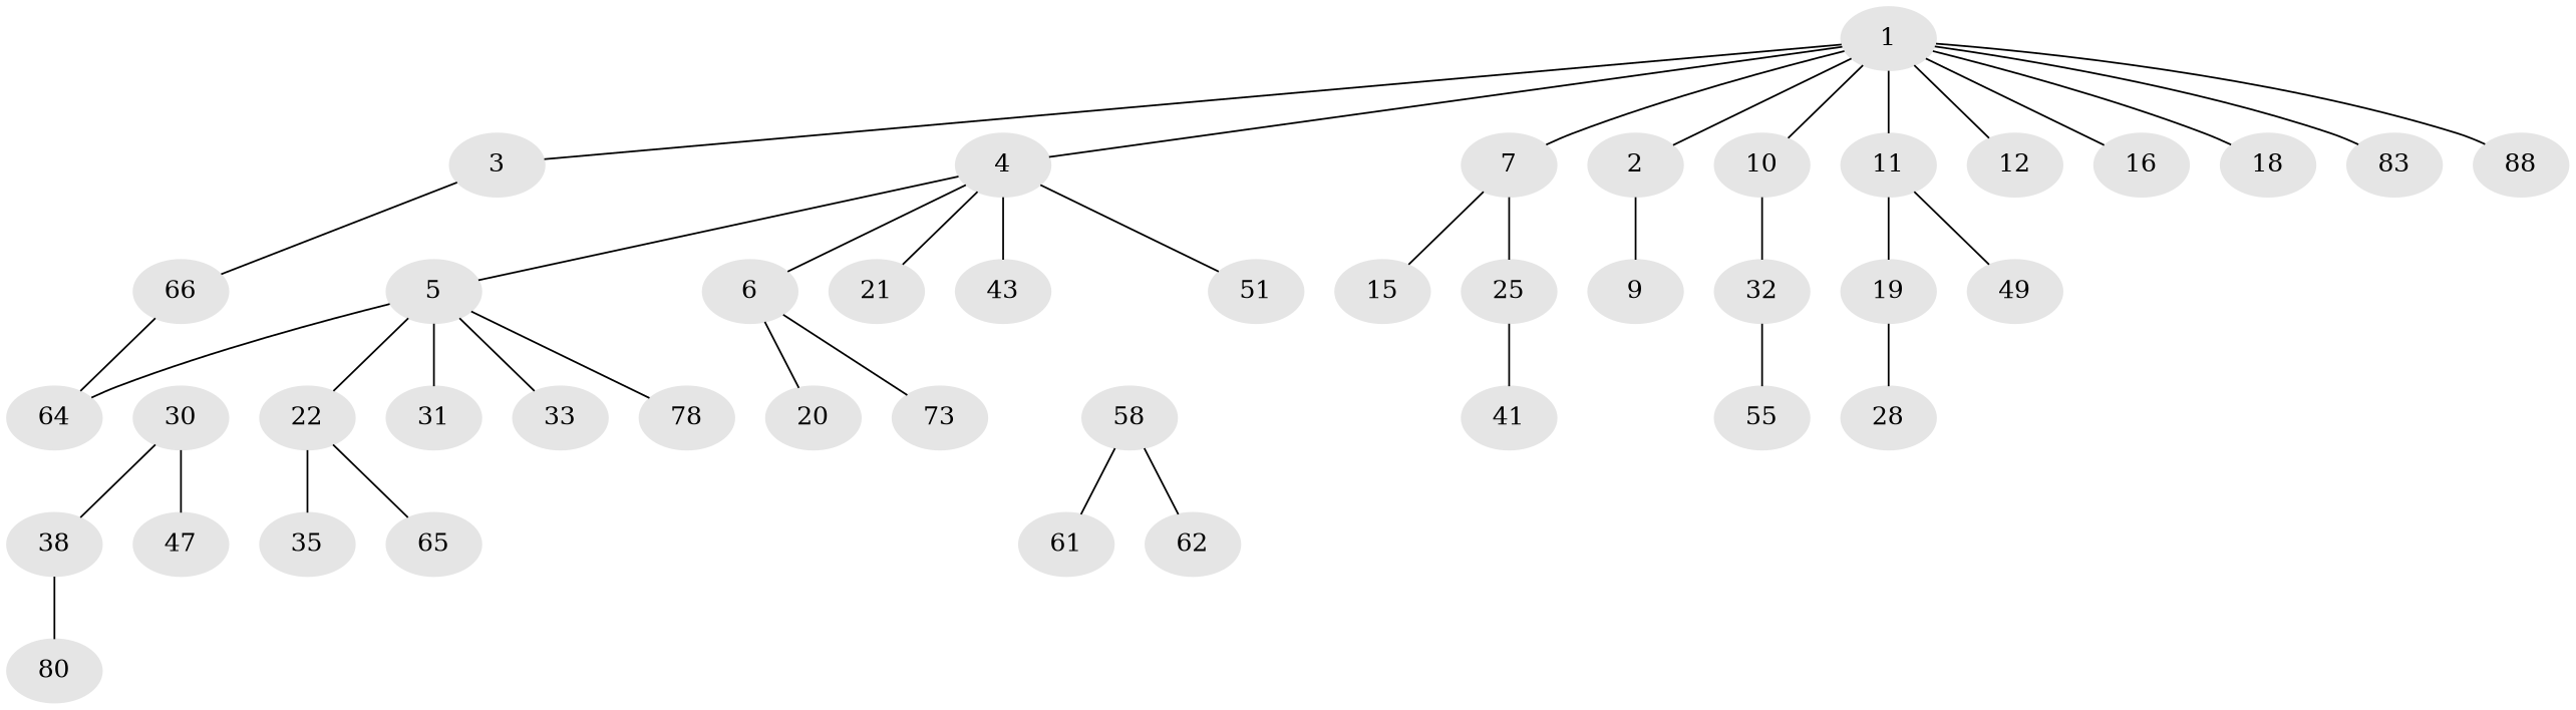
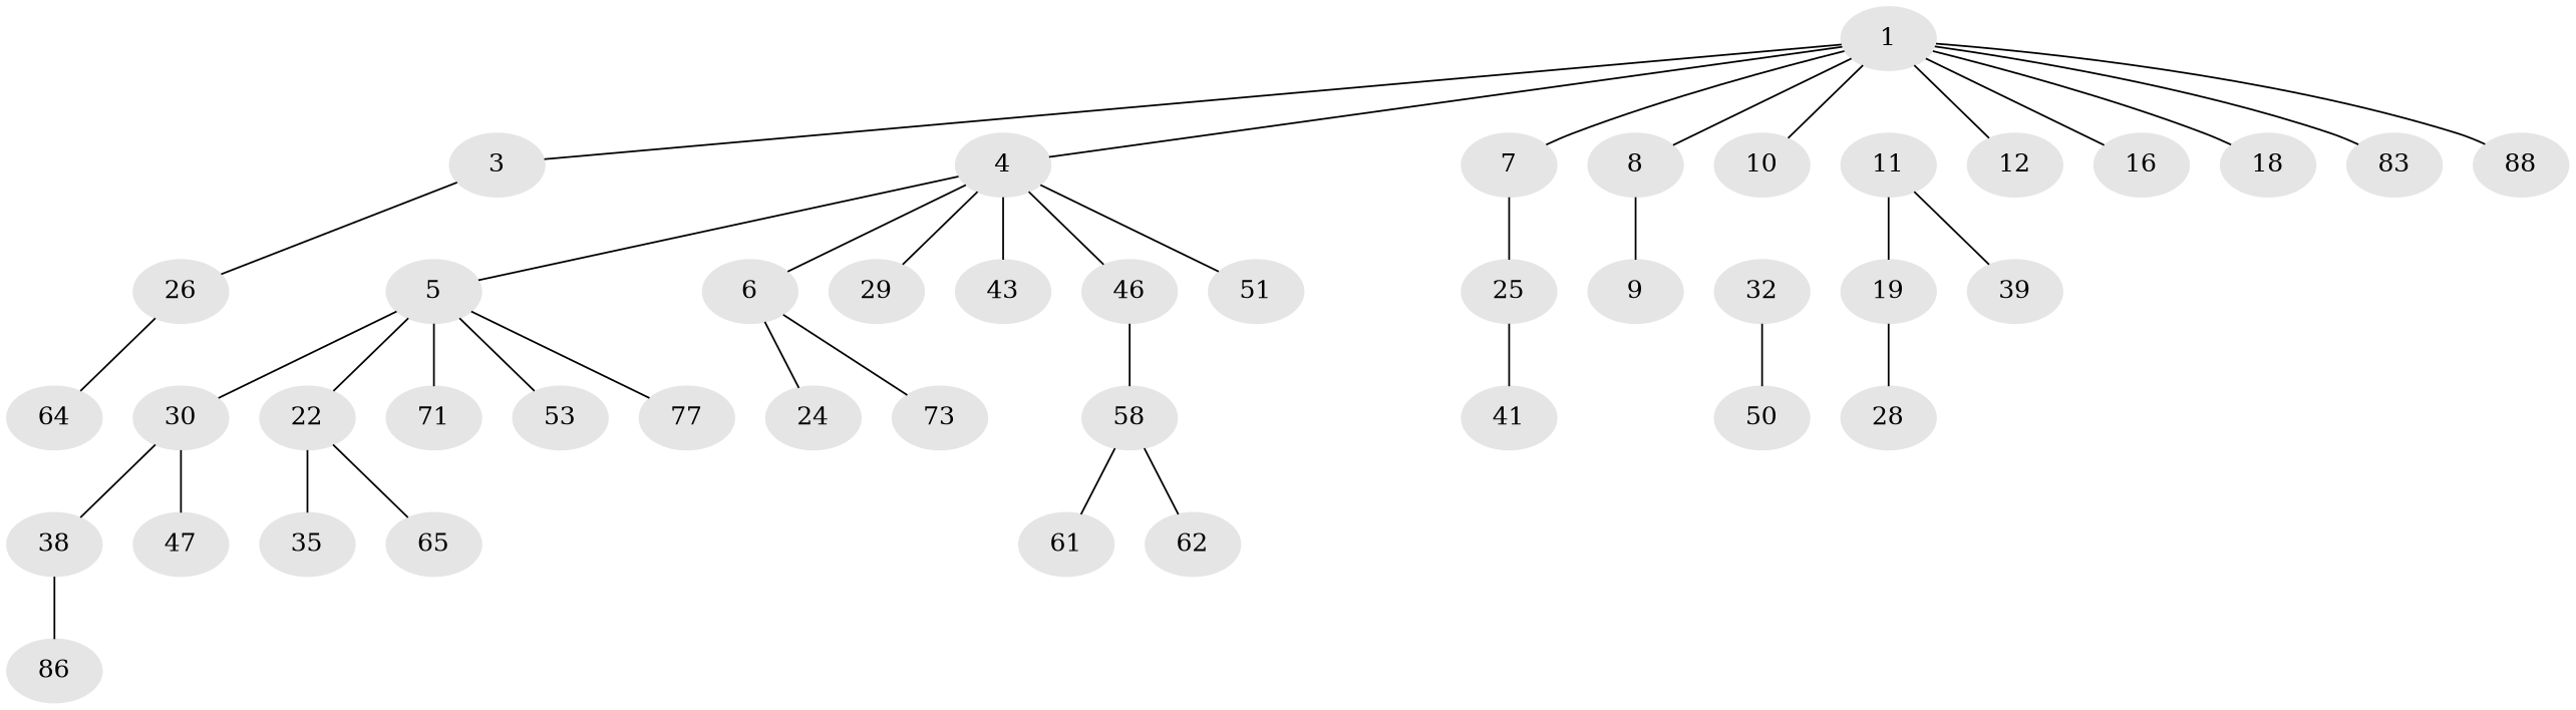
  graph {
    node [color=gray90 style=filled]
    1 [super="+2"]
    3
    4
    7
-   8 [super="+66" label=2]
+   8 [super="+66"]
    10
    11 [super="+72+14+57"]
    12 [super="+34"]
    16
    18 [super="+23"]
    83
    88
-   26 [super="+40+44" label=66]
+   26 [super="+40+44"]
    5
    6 [super="+30+13+17"]
-   21 [super="+84"]
+   21 [super="+84" label=29]
    43
+   46 [super="+67"]
    51
-   15 [super="+76+37"]
    25 [super="+42+53"]
    9 [super="+55"]
    32 [super="+45"]
    19
-   39 [super="+52" label=49]
+   39 [super="+52"]
    64
    n27 [label=30 super="+27"]
    22 [super="+29"]
-   31
-   33 [super="+49"]
-   78
-   24 [super="+68" label=20]
+   31 [label=71]
+   33 [super="+49" label=53]
+   78 [label=77]
+   24 [super="+68"]
    73 [super="+74"]
    n34 [label=58 super="+56"]
    38 [super="+58"]
    47 [super="+79"]
    35
    65
    41 [super="+75"]
-   50 [super="+80" label=55]
+   50 [super="+80"]
    28 [super="+36+69+60"]
-   86 [label=80]
+   86
    61
    62 [super="+82"]
    1 -- 3
    1 -- 4
    1 -- 7
    1 -- 8
    1 -- 10
-   1 -- 11
    1 -- 12
    1 -- 16
    1 -- 18
    1 -- 83
    1 -- 88
    3 -- 26
    4 -- 5
    4 -- 6
    4 -- 21
    4 -- 43
+   4 -- 46
    4 -- 51
-   7 -- 15
    7 -- 25
    8 -- 9
-   10 -- 32
    11 -- 19
    11 -- 39
    26 -- 64
-   5 -- 64
+   5 -- n27
    5 -- 22
    5 -- 31
    5 -- 33
    5 -- 78
    6 -- 24
    6 -- 73
+   46 -- n34
    25 -- 41
    32 -- 50
    19 -- 28
    n27 -- 38
    n27 -- 47
    22 -- 35
    22 -- 65
    n34 -- 61
    n34 -- 62
    38 -- 86
  }
